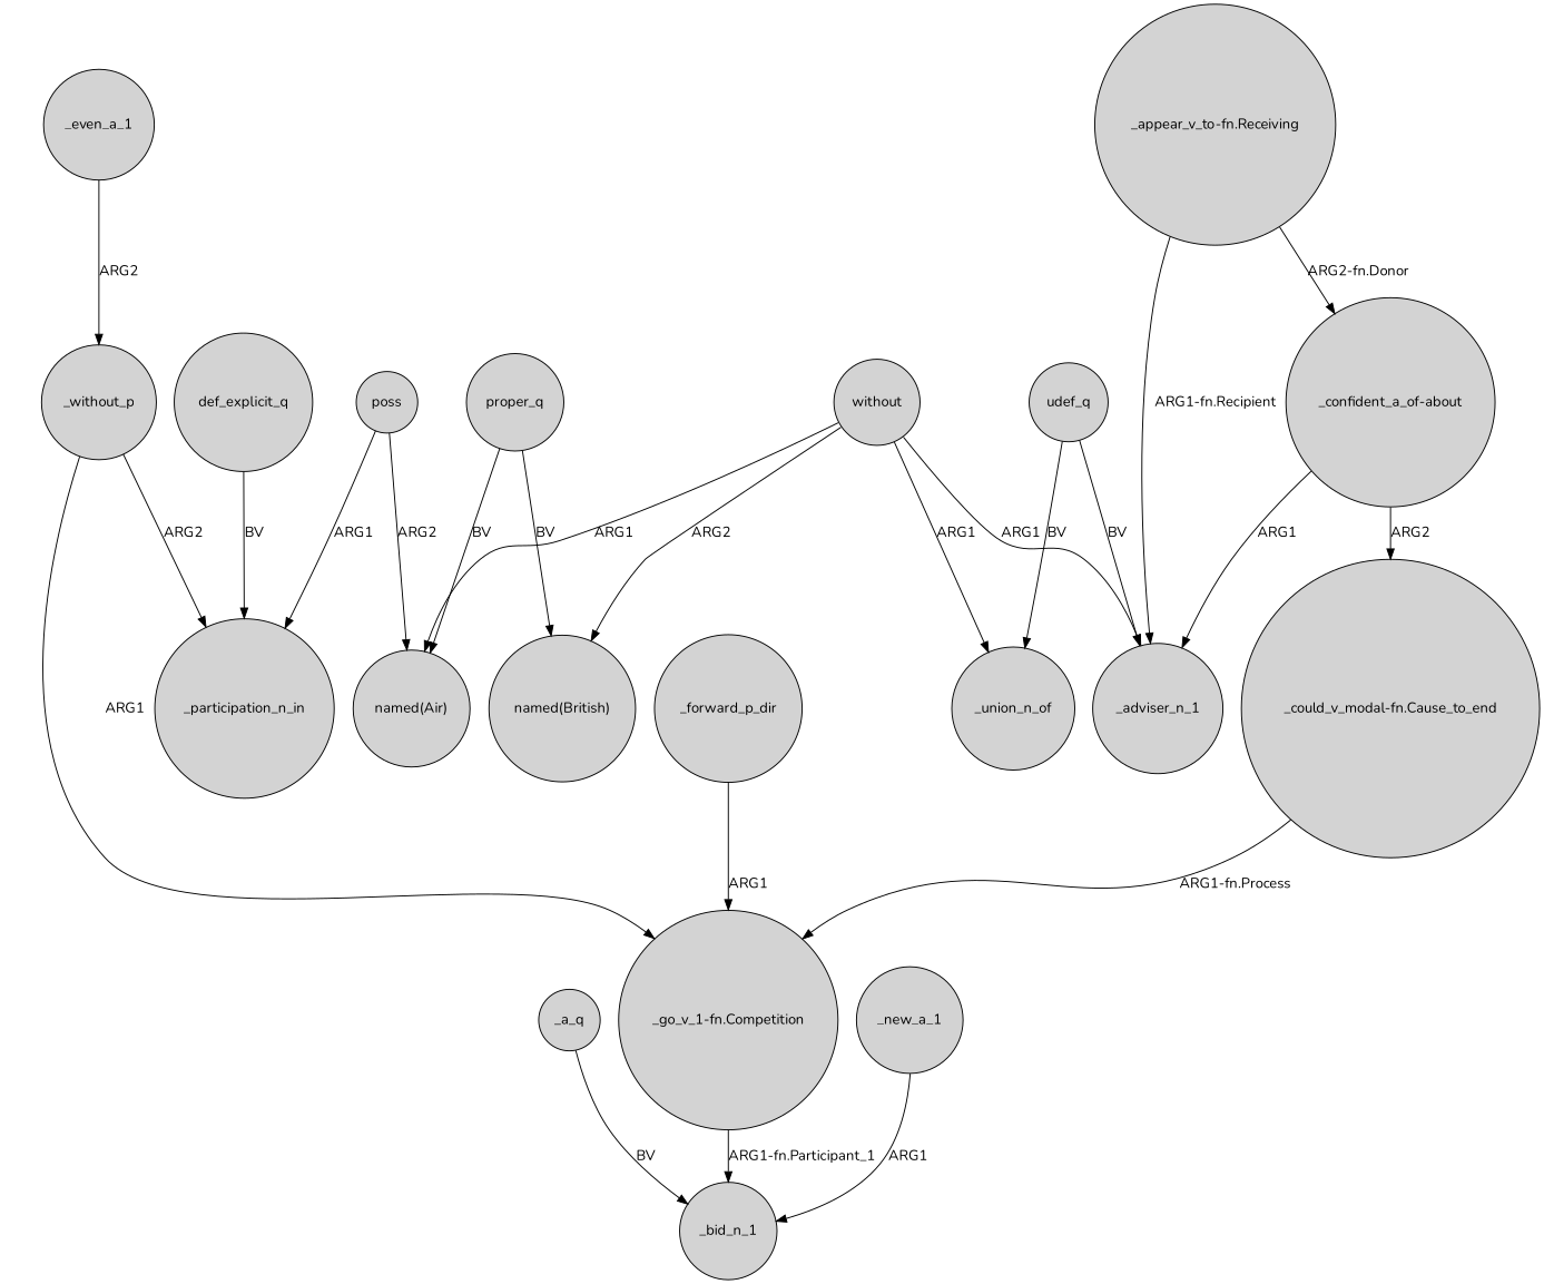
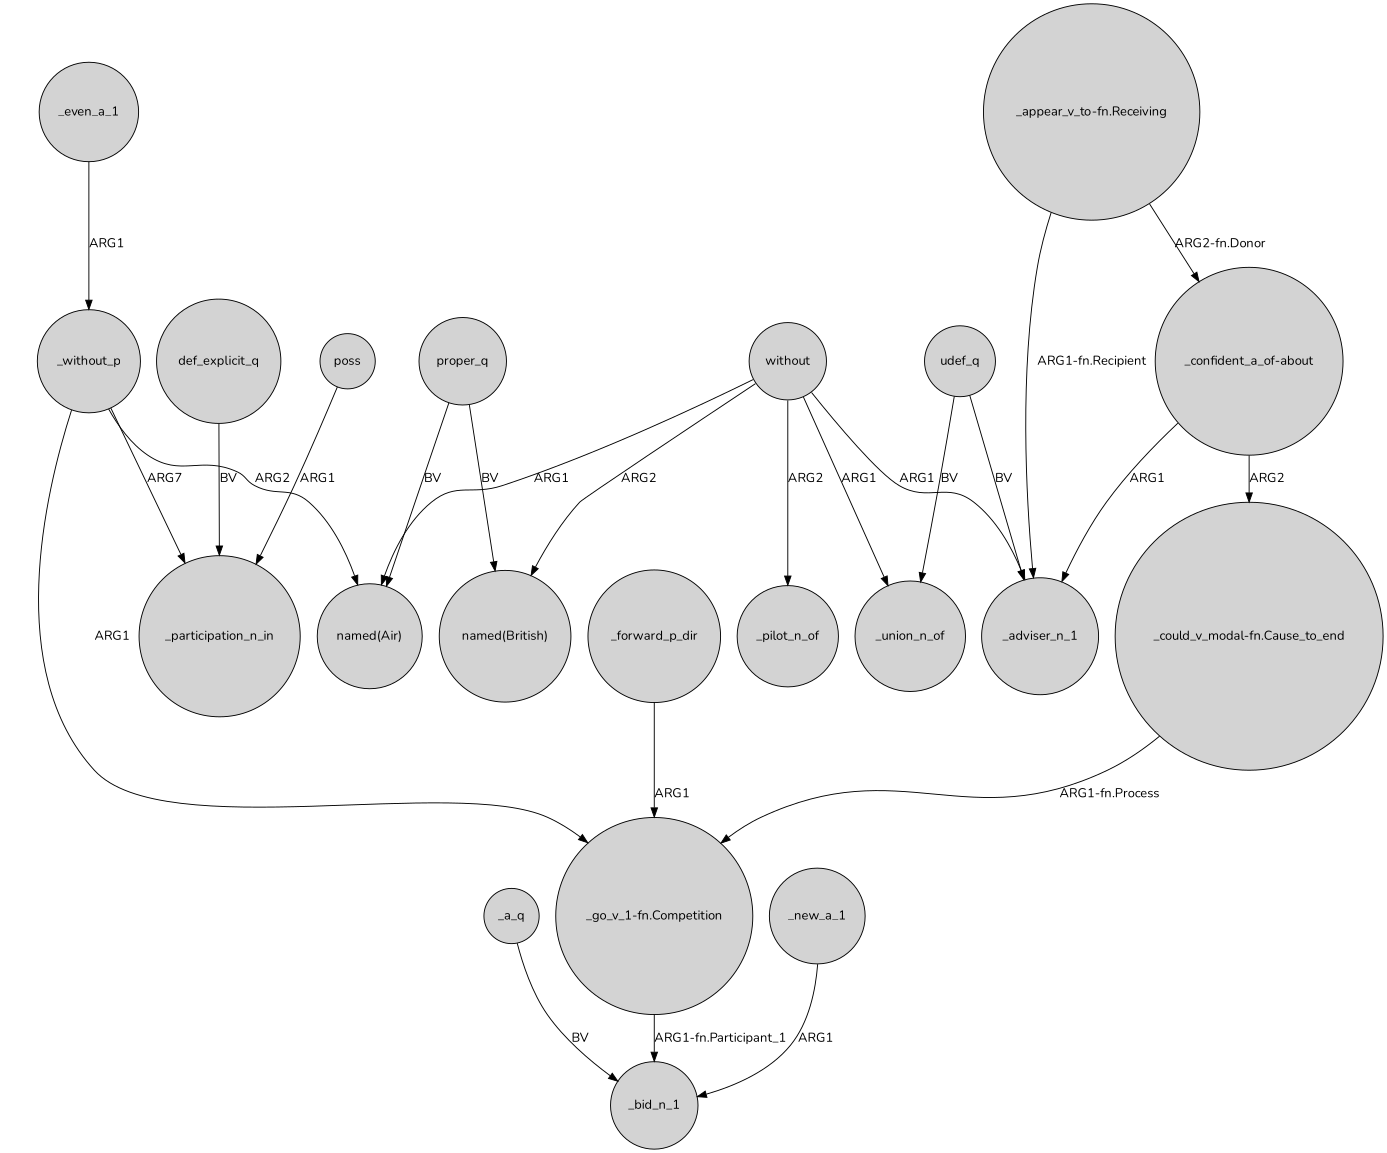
  digraph {
    fontname=Nunito
    node [fontname=Nunito shape=circle style=filled]
    edge [fontname=Nunito]
    proper_q
    "named(British)"
    "named(Air)"
    _a_q
    _bid_n_1
    _even_a_1
    _without_p
    "_go_v_1-fn.Competition"
    _participation_n_in
    n10 [label=without]
    _adviser_n_1
    _union_n_of
+   _pilot_n_of
    "_confident_a_of-about"
    "_could_v_modal-fn.Cause_to_end"
    "_appear_v_to-fn.Receiving"
    udef_q
    _new_a_1
    poss
    def_explicit_q
    _forward_p_dir
    proper_q -> "named(British)" [label=BV]
    proper_q -> "named(Air)" [label=BV]
    _a_q -> _bid_n_1 [label=BV]
-   _even_a_1 -> _without_p [label=ARG2]
+   _even_a_1 -> _without_p [label=ARG1]
    _without_p -> "_go_v_1-fn.Competition" [label=ARG1]
-   _without_p -> _participation_n_in [label=ARG2]
+   _without_p -> _participation_n_in [label=ARG7]
    "_go_v_1-fn.Competition" -> _bid_n_1 [label="ARG1-fn.Participant_1"]
    n10 -> "named(British)" [label=ARG2]
    n10 -> "named(Air)" [label=ARG1]
    n10 -> _adviser_n_1 [label=ARG1]
    n10 -> _union_n_of [label=ARG1]
+   n10 -> _pilot_n_of [label=ARG2]
    "_confident_a_of-about" -> _adviser_n_1 [label=ARG1]
    "_confident_a_of-about" -> "_could_v_modal-fn.Cause_to_end" [label=ARG2]
    "_could_v_modal-fn.Cause_to_end" -> "_go_v_1-fn.Competition" [label="ARG1-fn.Process"]
    "_appear_v_to-fn.Receiving" -> _adviser_n_1 [label="ARG1-fn.Recipient"]
    "_appear_v_to-fn.Receiving" -> "_confident_a_of-about" [label="ARG2-fn.Donor"]
    udef_q -> _adviser_n_1 [label=BV]
    udef_q -> _union_n_of [label=BV]
    _new_a_1 -> _bid_n_1 [label=ARG1]
-   poss -> "named(Air)" [label=ARG2]
+   _without_p -> "named(Air)" [label=ARG2]
    poss -> _participation_n_in [label=ARG1]
    def_explicit_q -> _participation_n_in [label=BV]
    _forward_p_dir -> "_go_v_1-fn.Competition" [label=ARG1]
  }
